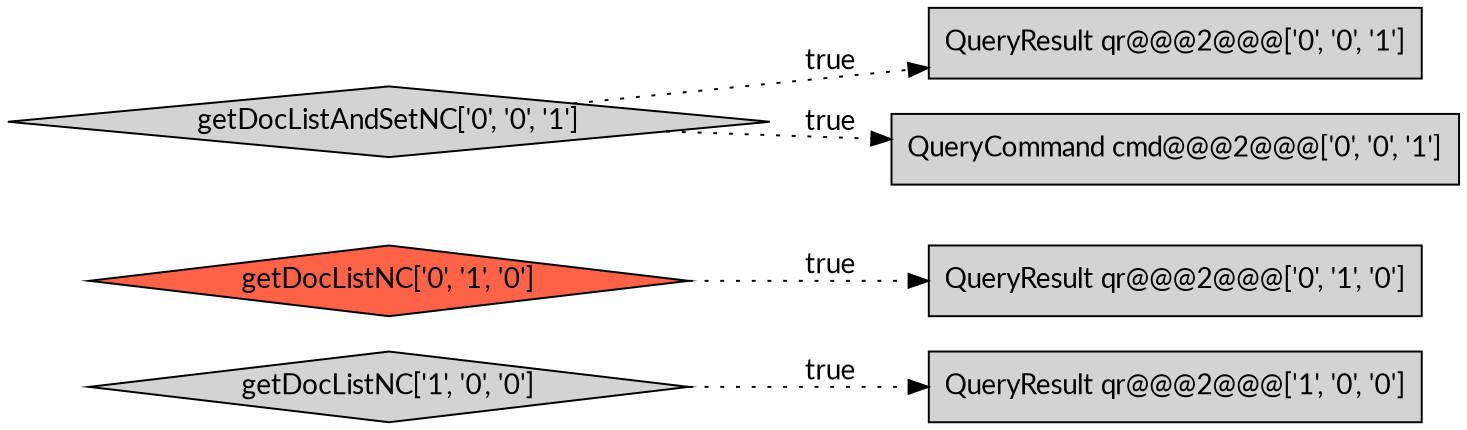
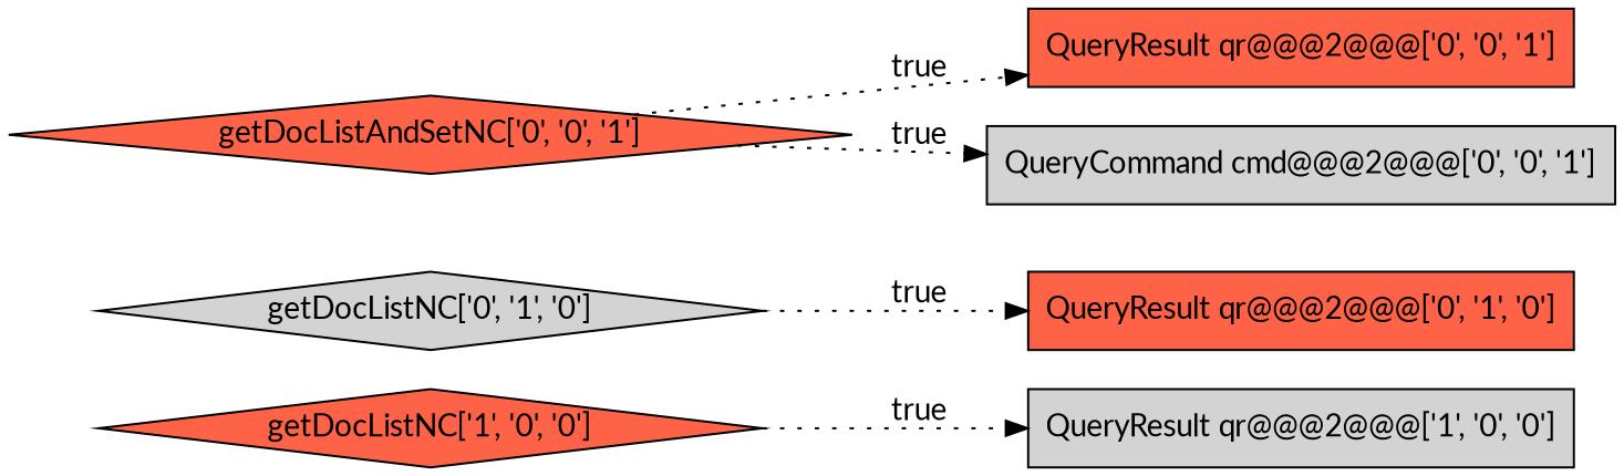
  digraph {
    fontname=Lato
    rankdir=LR
    node [fillcolor=lightgray fontname=Lato shape=box style=filled]
    edge [fontname=Lato style=dotted]
-   n1 [label="getDocListNC['1', '0', '0']" shape=diamond]
+   n1 [fillcolor=tomato label="getDocListNC['1', '0', '0']" shape=diamond]
    n2 [label="QueryResult qr@@@2@@@['1', '0', '0']"]
-   n3 [label="QueryResult qr@@@2@@@['0', '1', '0']"]
-   n4 [label="QueryResult qr@@@2@@@['0', '0', '1']"]
+   n3 [fillcolor=tomato label="QueryResult qr@@@2@@@['0', '1', '0']"]
+   n4 [fillcolor=tomato label="QueryResult qr@@@2@@@['0', '0', '1']"]
    n5 [label="QueryCommand cmd@@@2@@@['0', '0', '1']"]
-   n6 [fillcolor=tomato label="getDocListNC['0', '1', '0']" shape=diamond]
-   n7 [label="getDocListAndSetNC['0', '0', '1']" shape=diamond]
+   n6 [label="getDocListNC['0', '1', '0']" shape=diamond]
+   n7 [fillcolor=tomato label="getDocListAndSetNC['0', '0', '1']" shape=diamond]
    n1 -> n2 [label=true]
    n6 -> n3 [label=true]
    n7 -> n4 [label=true]
    n7 -> n5 [label=true]
  }
